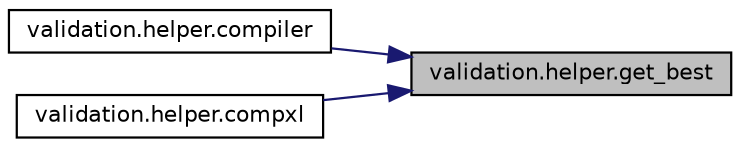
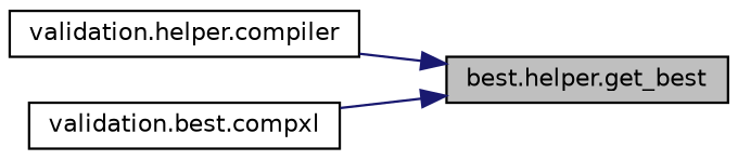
  digraph {
    rankdir=RL
    node [color=black fillcolor=white fontname=Helvetica fontsize=10 shape=record style=filled]
    edge [color=midnightblue dir=back fontname=Helvetica fontsize=10 labelfontname=Helvetica labelfontsize=10 style=solid]
-   n1 [fillcolor=grey75 fontcolor=black height=0.2 label="validation.helper.get_best" width=0.4]
+   n1 [fillcolor=grey75 fontcolor=black height=0.2 label="best.helper.get_best" width=0.4]
    n2 [height=0.2 label="validation.helper.compiler" width=0.4]
-   n3 [height=0.2 label="validation.helper.compxl" width=0.4]
+   n3 [height=0.2 label="validation.best.compxl" width=0.4]
    n1 -> n2
    n1 -> n3
  }
